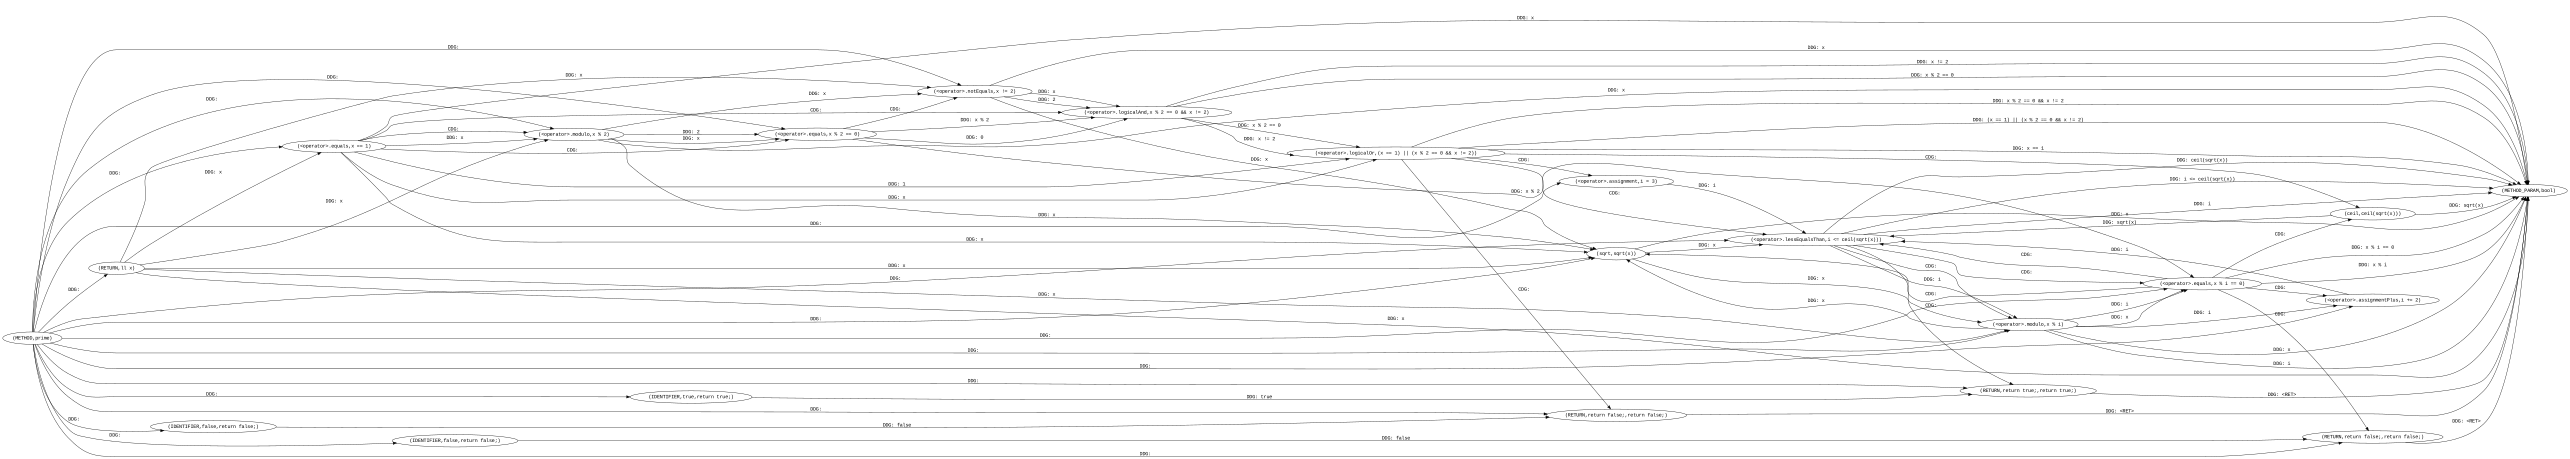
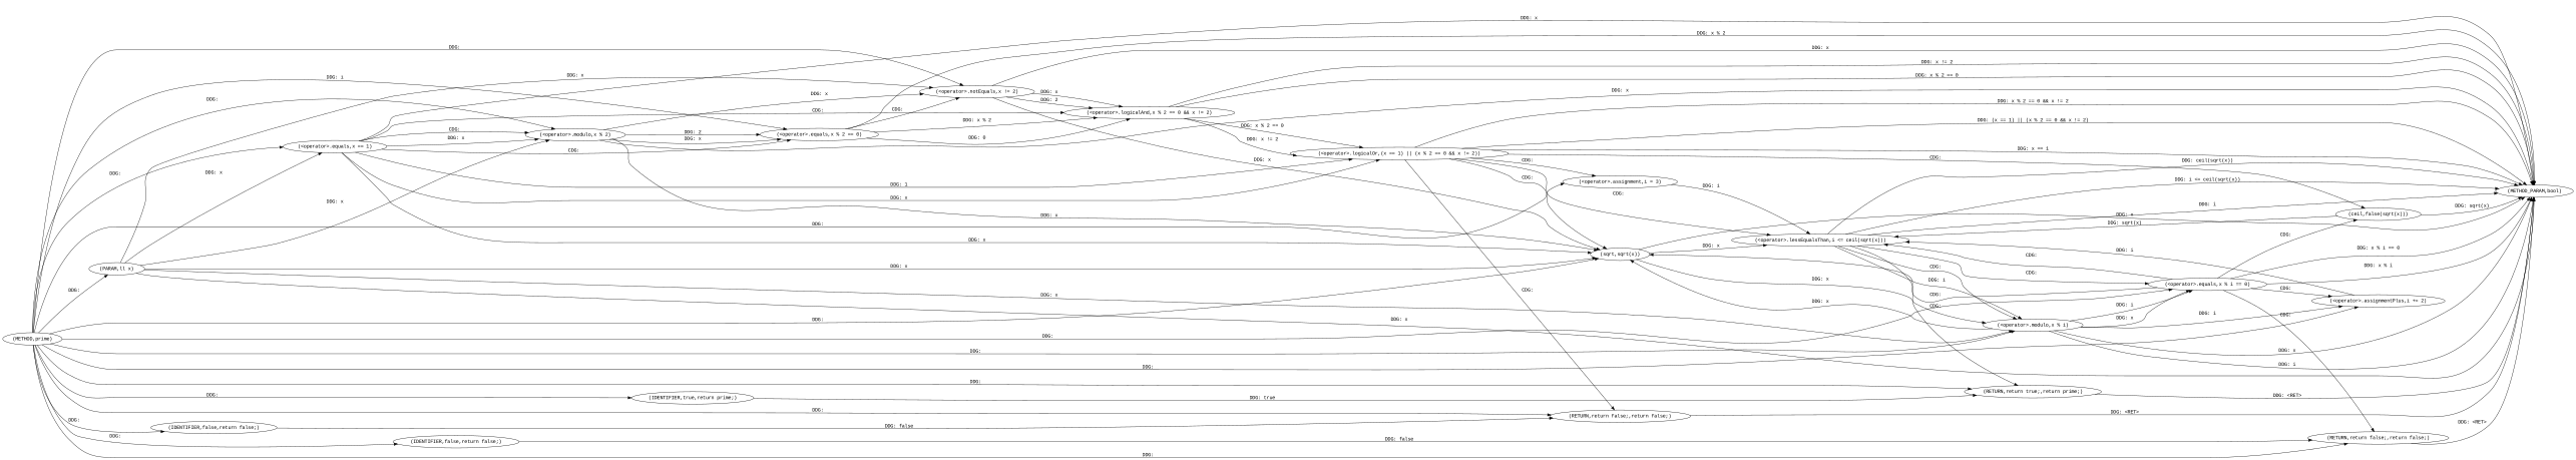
  digraph {
    fontname="Liberation Mono"
    rankdir=LR
    node [fontname="Liberation Mono"]
    edge [fontname="Liberation Mono"]
    n1 [label="(METHOD,prime)"]
-   n2 [label="(RETURN,ll x)"]
-   n3 [label="(RETURN,return true;,return true;)"]
-   n4 [label="(IDENTIFIER,true,return true;)"]
+   n2 [label="(PARAM,ll x)"]
+   n3 [label="(RETURN,return true;,return prime;)"]
+   n4 [label="(IDENTIFIER,true,return prime;)"]
    n5 [label="(RETURN,return false;,return false;)"]
    n6 [label="(<operator>.equals,x == 1)"]
    n7 [label="(IDENTIFIER,false,return false;)"]
    n8 [label="(<operator>.equals,x % 2 == 0)"]
    n9 [label="(<operator>.notEquals,x != 2)"]
    n10 [label="(<operator>.assignment,i = 3)"]
    n11 [label="(<operator>.lessEqualsThan,i <= ceil(sqrt(x)))"]
    n12 [label="(<operator>.assignmentPlus,i += 2)"]
    n13 [label="(<operator>.modulo,x % 2)"]
    n14 [label="(<operator>.equals,x % i == 0)"]
    n15 [label="(sqrt,sqrt(x))"]
    n16 [label="(RETURN,return false;,return false;)"]
    n17 [label="(<operator>.modulo,x % i)"]
    n18 [label="(IDENTIFIER,false,return false;)"]
    n19 [label="(METHOD_PARAM,bool)"]
    n20 [label="(<operator>.logicalOr,(x == 1) || (x % 2 == 0 && x != 2))"]
    n21 [label="(<operator>.logicalAnd,x % 2 == 0 && x != 2)"]
-   n22 [label="(ceil,ceil(sqrt(x)))"]
+   n22 [label="(ceil,false(sqrt(x)))"]
    n1 -> n2 [label="DDG: "]
    n1 -> n3 [label="DDG: "]
    n1 -> n4 [label="DDG: "]
    n1 -> n5 [label="DDG: "]
    n1 -> n6 [label="DDG: "]
    n1 -> n7 [label="DDG: "]
-   n1 -> n8 [label="DDG: "]
+   n1 -> n8 [label="DDG: i"]
    n1 -> n9 [label="DDG: "]
    n1 -> n10 [label="DDG: "]
-   n1 -> n11 [label="DDG: "]
    n1 -> n12 [label="DDG: "]
    n1 -> n13 [label="DDG: "]
    n1 -> n14 [label="DDG: "]
    n1 -> n15 [label="DDG: "]
    n1 -> n16 [label="DDG: "]
    n1 -> n17 [label="DDG: "]
    n1 -> n18 [label="DDG: "]
    n2 -> n6 [label="DDG: x"]
    n2 -> n9 [label="DDG: x"]
    n2 -> n13 [label="DDG: x"]
    n2 -> n15 [label="DDG: x"]
    n2 -> n17 [label="DDG: x"]
    n2 -> n19 [label="DDG: x"]
    n3 -> n19 [label="DDG: <RET>"]
    n4 -> n3 [label="DDG: true"]
    n5 -> n19 [label="DDG: <RET>"]
    n6 -> n8 [label="CDG: "]
    n6 -> n13 [label="DDG: x"]
    n6 -> n13 [label="CDG: "]
    n6 -> n15 [label="DDG: x"]
    n6 -> n19 [label="DDG: x"]
    n6 -> n20 [label="DDG: 1"]
    n6 -> n20 [label="DDG: x"]
    n6 -> n21 [label="CDG: "]
    n7 -> n5 [label="DDG: false"]
    n8 -> n9 [label="CDG: "]
-   n8 -> n14 [label="DDG: x % 2"]
+   n8 -> n19 [label="DDG: x % 2"]
    n8 -> n21 [label="DDG: 0"]
    n8 -> n21 [label="DDG: x % 2"]
    n9 -> n15 [label="DDG: x"]
    n9 -> n19 [label="DDG: x"]
    n9 -> n21 [label="DDG: x"]
    n9 -> n21 [label="DDG: 2"]
    n10 -> n11 [label="DDG: i"]
    n11 -> n3 [label="CDG: "]
    n11 -> n14 [label="CDG: "]
    n11 -> n17 [label="DDG: i"]
    n11 -> n17 [label="CDG: "]
    n11 -> n19 [label="DDG: i"]
    n11 -> n19 [label="DDG: ceil(sqrt(x))"]
    n11 -> n19 [label="DDG: i <= ceil(sqrt(x))"]
    n12 -> n11 [label="DDG: i"]
    n13 -> n8 [label="DDG: 2"]
    n13 -> n8 [label="DDG: x"]
    n13 -> n9 [label="DDG: x"]
    n13 -> n15 [label="DDG: x"]
    n13 -> n19 [label="DDG: x"]
    n14 -> n11 [label="CDG: "]
    n14 -> n12 [label="CDG: "]
    n14 -> n15 [label="CDG: "]
    n14 -> n16 [label="CDG: "]
    n14 -> n19 [label="DDG: x % i"]
    n14 -> n19 [label="DDG: x % i == 0"]
    n14 -> n22 [label="CDG: "]
    n15 -> n11 [label="DDG: x"]
    n15 -> n17 [label="DDG: x"]
    n15 -> n19 [label="DDG: x"]
    n16 -> n19 [label="DDG: <RET>"]
    n17 -> n12 [label="DDG: i"]
    n17 -> n14 [label="DDG: x"]
    n17 -> n14 [label="DDG: i"]
    n17 -> n15 [label="DDG: x"]
    n17 -> n19 [label="DDG: x"]
    n17 -> n19 [label="DDG: i"]
    n18 -> n16 [label="DDG: false"]
    n20 -> n5 [label="CDG: "]
    n20 -> n10 [label="CDG: "]
    n20 -> n11 [label="CDG: "]
+   n20 -> n15 [label="CDG: "]
    n20 -> n19 [label="DDG: x == 1"]
    n20 -> n19 [label="DDG: x % 2 == 0 && x != 2"]
    n20 -> n19 [label="DDG: (x == 1) || (x % 2 == 0 && x != 2)"]
    n20 -> n22 [label="CDG: "]
    n21 -> n19 [label="DDG: x % 2 == 0"]
    n21 -> n19 [label="DDG: x != 2"]
    n21 -> n20 [label="DDG: x != 2"]
    n21 -> n20 [label="DDG: x % 2 == 0"]
    n22 -> n11 [label="DDG: sqrt(x)"]
    n22 -> n19 [label="DDG: sqrt(x)"]
  }
